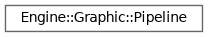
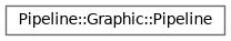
  digraph {
    rankdir=LR
-   n1 [color=grey40 fillcolor=white fontname=Helvetica fontsize=10 height=0.2 label="Engine::Graphic::Pipeline" shape=box style=filled width=0.4]
+   n1 [color=grey40 fillcolor=white fontname=Helvetica fontsize=10 height=0.2 label="Pipeline::Graphic::Pipeline" shape=box style=filled width=0.4]
  }
